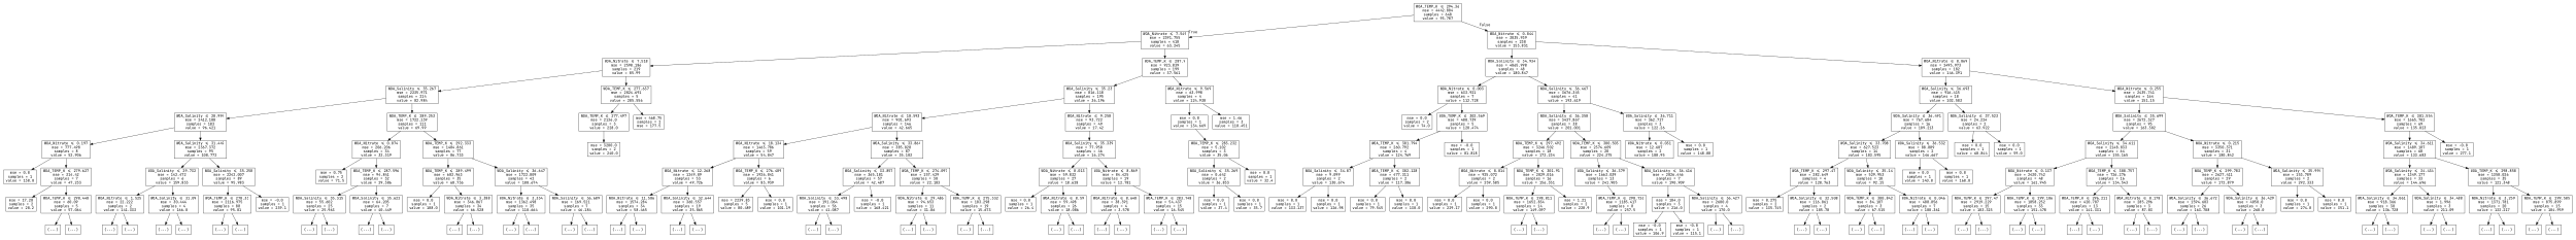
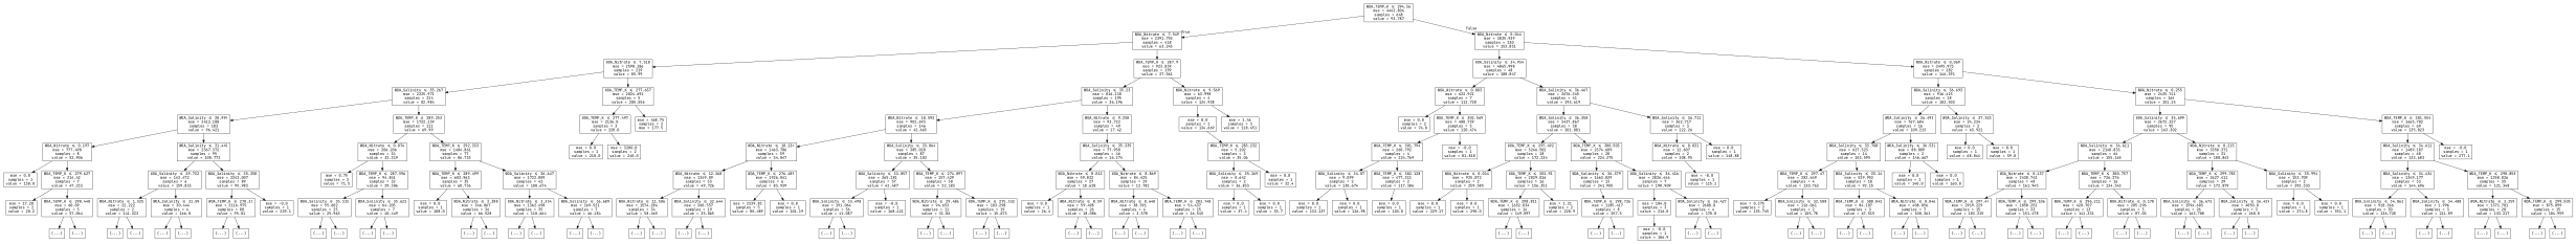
  digraph {
    fontname="JetBrains Mono"
    node [fontname="JetBrains Mono" shape=box]
    edge [fontname="JetBrains Mono"]
    n1 [label="WOA_TEMP_K <= 294.36\nmse = 4442.804\nsamples = 648\nvalue = 93.787"]
    n2 [label="WOA_Nitrate <= 7.549\nmse = 2391.755\nsamples = 418\nvalue = 63.245"]
    n3 [label="WOA_Nitrate <= 0.044\nmse = 3035.939\nsamples = 230\nvalue = 153.831"]
    n4 [label="WOA_Nitrate <= 7.518\nmse = 2590.186\nsamples = 219\nvalue = 85.99"]
    n5 [label="WOA_TEMP_K <= 287.9\nmse = 923.839\nsamples = 199\nvalue = 37.561"]
    n6 [label="WOA_Salinity <= 34.934\nmse = 4065.998\nsamples = 48\nvalue = 180.847"]
    n7 [label="WOA_Nitrate <= 0.069\nmse = 2495.973\nsamples = 182\nvalue = 146.391"]
    n8 [label="WOA_Salinity <= 35.267\nmse = 2235.971\nsamples = 214\nvalue = 82.984"]
    n9 [label="WOA_TEMP_K <= 277.637\nmse = 2024.691\nsamples = 5\nvalue = 205.556"]
    n10 [label="WOA_Salinity <= 35.23\nmse = 816.118\nsamples = 195\nvalue = 36.196"]
    n11 [label="WOA_Nitrate <= 9.569\nmse = 63.998\nsamples = 4\nvalue = 124.938"]
    n12 [label="WOA_Salinity <= 20.994\nmse = 2412.188\nsamples = 103\nvalue = 96.421"]
    n13 [label="WOA_TEMP_K <= 289.253\nmse = 1722.139\nsamples = 111\nvalue = 69.99"]
    n14 [label="WOA_TEMP_K <= 277.497\nmse = 2136.0\nsamples = 3\nvalue = 228.0"]
    n15 [label="mse = 468.75\nsamples = 2\nmse = 177.5"]
    n16 [label="WOA_Nitrate <= 0.197\nmse = 777.498\nsamples = 8\nvalue = 52.906"]
    n17 [label="WOA_Salinity <= 31.449\nmse = 2367.372\nsamples = 95\nvalue = 100.772"]
    n18 [label="WOA_Nitrate <= 0.074\nmse = 206.206\nsamples = 34\nvalue = 32.319"]
    n19 [label="WOA_TEMP_K <= 292.333\nmse = 1484.861\nsamples = 77\nvalue = 86.733"]
    n20 [label="mse = 0.0\nsamples = 1\nvalue = 138.0"]
    n21 [label="WOA_TEMP_K <= 279.627\nmse = 314.42\nsamples = 7\nvalue = 47.233"]
    n22 [label="WOA_Salinity <= 29.732\nmse = 142.472\nsamples = 6\nvalue = 159.833"]
    n23 [label="WOA_Salinity <= 35.258\nmse = 2242.007\nsamples = 89\nvalue = 95.983"]
    n24 [label="mse = 17.28\nsamples = 2\nvalue = 20.2"]
    n25 [label="WOA_TEMP_K <= 290.448\nmse = 60.09\nsamples = 5\nvalue = 57.064"]
    n26 [label="(...)"]
    n27 [label="(...)"]
    n28 [label="WOA_Nitrate <= 1.525\nmse = 22.222\nsamples = 2\nvalue = 141.333"]
    n29 [label="WOA_Salinity <= 31.09\nmse = 30.444\nsamples = 4\nvalue = 166.0"]
    n30 [label="WOA_TEMP_K <= 278.33\nmse = 2116.975\nsamples = 88\nvalue = 95.01"]
    n31 [label="mse = -0.0\nsamples = 1\nvalue = 239.1"]
    n32 [label="(...)"]
    n33 [label="(...)"]
    n34 [label="(...)"]
    n35 [label="(...)"]
    n36 [label="(...)"]
    n37 [label="(...)"]
    n38 [label="mse = 0.75\nsamples = 2\nvalue = 71.5"]
    n39 [label="WOA_TEMP_K <= 287.596\nmse = 94.841\nsamples = 32\nvalue = 29.306"]
    n40 [label="WOA_TEMP_K <= 289.499\nmse = 603.963\nsamples = 35\nvalue = 68.736"]
    n41 [label="WOA_Salinity <= 36.647\nmse = 1722.009\nsamples = 42\nvalue = 100.674"]
    n42 [label="WOA_Salinity <= 35.315\nmse = 55.602\nsamples = 25\nvalue = 25.963"]
    n43 [label="WOA_Salinity <= 35.622\nmse = 64.205\nsamples = 7\nvalue = 40.449"]
    n44 [label="(...)"]
    n45 [label="(...)"]
    n46 [label="(...)"]
    n47 [label="(...)"]
    n48 [label="mse = 0.0\nsamples = 1\nvalue = 188.0"]
    n49 [label="WOA_Nitrate <= 3.388\nmse = 346.867\nsamples = 34\nvalue = 66.528"]
    n50 [label="WOA_Nitrate <= 3.334\nmse = 1362.498\nsamples = 35\nvalue = 110.664"]
    n51 [label="WOA_Salinity <= 36.689\nmse = 169.521\nsamples = 7\nvalue = 46.184"]
    n52 [label="(...)"]
    n53 [label="(...)"]
    n54 [label="(...)"]
    n55 [label="(...)"]
    n56 [label="(...)"]
    n57 [label="(...)"]
+   n58 [label="mse = 0.0\nsamples = 1\nvalue = 210.0"]
    n59 [label="mse = 3200.0\nsamples = 2\nvalue = 240.0"]
    n60 [label="WOA_Nitrate <= 18.593\nmse = 901.693\nsamples = 146\nvalue = 42.665"]
    n61 [label="WOA_Nitrate <= 9.258\nmse = 93.722\nsamples = 49\nvalue = 17.42"]
    n62 [label="mse = 0.0\nsamples = 1\nvalue = 134.669"]
    n63 [label="mse = 1.46\nsamples = 3\nvalue = 118.451"]
    n64 [label="WOA_Nitrate <= 18.134\nmse = 1463.786\nsamples = 59\nvalue = 54.047"]
    n65 [label="WOA_Salinity <= 33.864\nmse = 385.028\nsamples = 87\nvalue = 35.103"]
    n66 [label="WOA_Salinity <= 35.339\nmse = 77.958\nsamples = 46\nvalue = 16.274"]
    n67 [label="WOA_Nitrate <= 12.268\nmse = 1249.09\nsamples = 53\nvalue = 49.726"]
    n68 [label="WOA_TEMP_K <= 276.489\nmse = 1926.041\nsamples = 6\nvalue = 83.939"]
    n69 [label="WOA_Salinity <= 33.857\nmse = 365.181\nsamples = 57\nvalue = 42.487"]
    n70 [label="WOA_TEMP_K <= 274.097\nmse = 157.429\nsamples = 30\nvalue = 22.183"]
    n71 [label="WOA_Nitrate <= 11.586\nmse = 1574.284\nsamples = 34\nvalue = 58.465"]
    n72 [label="WOA_Salinity <= 32.644\nmse = 360.557\nsamples = 19\nvalue = 35.065"]
    n73 [label="mse = 2239.83\nsamples = 5\nvalue = 80.489"]
    n74 [label="mse = 0.0\nsamples = 1\nvalue = 101.19"]
    n75 [label="(...)"]
    n76 [label="(...)"]
    n77 [label="(...)"]
    n78 [label="(...)"]
    n79 [label="WOA_Salinity <= 33.498\nmse = 191.064\nsamples = 56\nvalue = 41.087"]
    n80 [label="mse = -0.0\nsamples = 1\nvalue = 168.421"]
    n81 [label="WOA_Nitrate <= 29.486\nmse = 94.653\nsamples = 11\nvalue = 31.06"]
    n82 [label="WOA_TEMP_K <= 275.332\nmse = 103.298\nsamples = 19\nvalue = 15.673"]
    n83 [label="(...)"]
    n84 [label="(...)"]
    n85 [label="(...)"]
    n86 [label="(...)"]
    n87 [label="(...)"]
    n88 [label="(...)"]
    n89 [label="WOA_Nitrate <= 8.013\nmse = 59.832\nsamples = 27\nvalue = 18.628"]
    n90 [label="WOA_Nitrate <= 8.869\nmse = 84.425\nsamples = 19\nvalue = 12.781"]
    n91 [label="WOA_TEMP_K <= 283.232\nmse = 5.102\nsamples = 3\nvalue = 35.06"]
    n92 [label="WOA_Salinity <= 35.269\nmse = 0.642\nsamples = 2\nvalue = 36.833"]
    n93 [label="mse = 0.0\nsamples = 1\nvalue = 32.4"]
    n94 [label="mse = 0.0\nsamples = 1\nvalue = 26.4"]
    n95 [label="WOA_Nitrate <= 8.59\nmse = 59.498\nsamples = 26\nvalue = 18.086"]
    n96 [label="WOA_Nitrate <= 8.648\nmse = 38.391\nsamples = 4\nvalue = 3.578"]
    n97 [label="WOA_TEMP_K <= 283.748\nmse = 54.437\nsamples = 15\nvalue = 16.545"]
    n98 [label="(...)"]
    n99 [label="(...)"]
    n100 [label="(...)"]
    n101 [label="(...)"]
    n102 [label="(...)"]
    n103 [label="(...)"]
    n104 [label="mse = 0.0\nsamples = 1\nvalue = 37.4"]
    n105 [label="mse = 0.0\nsamples = 1\nvalue = 35.7"]
    n106 [label="WOA_Nitrate <= 0.003\nmse = 633.921\nsamples = 7\nvalue = 112.728"]
    n107 [label="WOA_Salinity <= 36.467\nmse = 3676.345\nsamples = 41\nvalue = 193.619"]
    n108 [label="WOA_Salinity <= 36.693\nmse = 916.415\nsamples = 18\nvalue = 102.503"]
    n109 [label="WOA_Nitrate <= 0.255\nmse = 2435.741\nsamples = 164\nvalue = 151.15"]
    n110 [label="mse = 0.0\nsamples = 2\nvalue = 74.0"]
    n111 [label="WOA_TEMP_K <= 302.569\nmse = 400.739\nsamples = 5\nvalue = 120.474"]
    n112 [label="WOA_Salinity <= 36.358\nmse = 3437.867\nsamples = 38\nvalue = 201.001"]
    n113 [label="WOA_Salinity <= 36.711\nmse = 362.717\nsamples = 3\nvalue = 122.26"]
    n114 [label="WOA_TEMP_K <= 301.794\nmse = 260.792\nsamples = 4\nvalue = 124.769"]
    n115 [label="mse = -0.0\nsamples = 1\nvalue = 81.818"]
    n116 [label="WOA_Salinity <= 34.87\nmse = 9.099\nsamples = 2\nvalue = 130.674"]
    n117 [label="WOA_TEMP_K <= 302.128\nmse = 477.311\nsamples = 2\nvalue = 117.386"]
    n118 [label="mse = 0.0\nsamples = 1\nvalue = 133.137"]
    n119 [label="mse = 0.0\nsamples = 1\nvalue = 126.98"]
-   n120 [label="mse = 0.0\nsamples = 1\nvalue = 79.545"]
    n121 [label="mse = 0.0\nsamples = 1\nvalue = 130.0"]
    n122 [label="WOA_TEMP_K <= 297.492\nmse = 3246.502\nsamples = 18\nvalue = 172.234"]
    n123 [label="WOA_TEMP_K <= 300.503\nmse = 2374.609\nsamples = 20\nvalue = 224.375"]
    n124 [label="WOA_Nitrate <= 0.031\nmse = 12.607\nsamples = 2\nvalue = 108.95"]
    n125 [label="mse = 0.0\nsamples = 1\nvalue = 148.88"]
    n126 [label="WOA_Nitrate <= 0.014\nmse = 925.072\nsamples = 2\nvalue = 259.585"]
    n127 [label="WOA_TEMP_K <= 301.91\nmse = 2029.016\nsamples = 16\nvalue = 156.351"]
    n128 [label="WOA_Salinity <= 36.379\nmse = 1663.039\nsamples = 13\nvalue = 241.905"]
    n129 [label="WOA_Salinity <= 36.416\nmse = 2026.446\nsamples = 7\nvalue = 190.909"]
    n130 [label="mse = 0.0\nsamples = 1\nvalue = 229.17"]
    n131 [label="mse = 0.0\nsamples = 1\nvalue = 290.0"]
    n132 [label="WOA_TEMP_K <= 298.811\nmse = 1652.834\nsamples = 14\nvalue = 149.097"]
    n133 [label="mse = 1.21\nsamples = 2\nvalue = 228.9"]
    n134 [label="(...)"]
    n135 [label="(...)"]
    n136 [label="WOA_TEMP_K <= 298.726\nmse = 1185.417\nsamples = 8\nvalue = 257.5"]
    n137 [label="mse = 184.0\nsamples = 3\nvalue = 216.0"]
    n138 [label="WOA_Salinity <= 36.427\nmse = 2600.0\nsamples = 4\nvalue = 170.0"]
    n139 [label="(...)"]
    n140 [label="(...)"]
    n141 [label="mse = -0.0\nsamples = 1\nvalue = 106.9"]
    n142 [label="(...)"]
    n143 [label="(...)"]
    n144 [label="mse = -0.0\nsamples = 1\nvalue = 115.1"]
    n145 [label="WOA_Salinity <= 36.491\nmse = 767.684\nsamples = 16\nvalue = 109.213"]
    n146 [label="WOA_Salinity <= 37.523\nmse = 24.224\nsamples = 2\nvalue = 63.922"]
    n147 [label="WOA_Salinity <= 35.699\nmse = 2672.327\nsamples = 95\nvalue = 163.302"]
    n148 [label="WOA_TEMP_K <= 301.554\nmse = 1665.702\nsamples = 69\nvalue = 135.023"]
    n149 [label="WOA_Salinity <= 33.708\nmse = 627.523\nsamples = 14\nvalue = 103.595"]
    n150 [label="WOA_Salinity <= 36.532\nmse = 88.889\nsamples = 2\nvalue = 146.667"]
    n151 [label="mse = 0.0\nsamples = 1\nvalue = 68.844"]
    n152 [label="mse = 0.0\nsamples = 1\nvalue = 59.0"]
    n153 [label="WOA_TEMP_K <= 297.47\nmse = 282.649\nsamples = 4\nvalue = 120.763"]
    n154 [label="WOA_Salinity <= 35.14\nmse = 529.953\nsamples = 10\nvalue = 92.15"]
    n155 [label="mse = 0.0\nsamples = 1\nvalue = 140.0"]
    n156 [label="mse = 0.0\nsamples = 1\nvalue = 160.0"]
    n157 [label="mse = 0.275\nsamples = 2\nvalue = 135.745"]
    n158 [label="WOA_Salinity <= 32.508\nmse = 116.061\nsamples = 2\nvalue = 105.78"]
    n159 [label="WOA_TEMP_K <= 300.842\nmse = 84.107\nsamples = 3\nvalue = 67.515"]
    n160 [label="WOA_Nitrate <= 0.046\nmse = 408.856\nsamples = 7\nvalue = 100.361"]
    n161 [label="(...)"]
    n162 [label="(...)"]
    n163 [label="(...)"]
    n164 [label="(...)"]
    n165 [label="(...)"]
    n166 [label="(...)"]
    n167 [label="WOA_Salinity <= 34.611\nmse = 2148.833\nsamples = 64\nvalue = 155.165"]
    n168 [label="WOA_Nitrate <= 0.215\nmse = 3350.371\nsamples = 31\nvalue = 180.842"]
    n169 [label="WOA_Salinity <= 34.611\nmse = 1489.187\nsamples = 68\nvalue = 133.683"]
    n170 [label="mse = -0.0\nsamples = 1\nvalue = 277.1"]
    n171 [label="WOA_Nitrate <= 0.137\nmse = 2430.742\nsamples = 48\nvalue = 161.945"]
    n172 [label="WOA_TEMP_K <= 300.757\nmse = 726.276\nsamples = 16\nvalue = 134.543"]
    n173 [label="WOA_TEMP_K <= 299.783\nmse = 2627.411\nsamples = 29\nvalue = 172.879"]
    n174 [label="WOA_Salinity <= 35.994\nmse = 153.709\nsamples = 2\nvalue = 292.333"]
    n175 [label="WOA_TEMP_K <= 297.47\nmse = 2919.229\nsamples = 15\nvalue = 183.315"]
    n176 [label="WOA_TEMP_K <= 299.106\nmse = 1858.252\nsamples = 33\nvalue = 151.478"]
    n177 [label="WOA_TEMP_K <= 296.211\nmse = 420.707\nsamples = 13\nvalue = 141.331"]
    n178 [label="WOA_Nitrate <= 0.178\nmse = 285.296\nsamples = 3\nvalue = 87.03"]
    n179 [label="(...)"]
    n180 [label="(...)"]
    n181 [label="(...)"]
    n182 [label="(...)"]
    n183 [label="(...)"]
    n184 [label="(...)"]
    n185 [label="(...)"]
    n186 [label="(...)"]
    n187 [label="WOA_Salinity <= 36.672\nmse = 1594.603\nsamples = 26\nvalue = 163.708"]
    n188 [label="WOA_Salinity <= 36.429\nmse = 4050.0\nsamples = 3\nvalue = 260.0"]
    n189 [label="mse = 0.0\nsamples = 1\nvalue = 274.8"]
    n190 [label="mse = 0.0\nsamples = 1\nvalue = 351.1"]
    n191 [label="(...)"]
    n192 [label="(...)"]
    n193 [label="(...)"]
    n194 [label="(...)"]
    n195 [label="WOA_Salinity <= 34.434\nmse = 1349.177\nsamples = 33\nvalue = 144.696"]
    n196 [label="WOA_TEMP_K <= 298.858\nmse = 1358.026\nsamples = 35\nvalue = 121.348"]
    n197 [label="WOA_Salinity <= 34.061\nmse = 918.366\nsamples = 30\nvalue = 136.728"]
    n198 [label="WOA_Salinity <= 34.488\nmse = 1.996\nsamples = 3\nvalue = 211.09"]
    n199 [label="WOA_Nitrate <= 3.259\nmse = 1371.781\nsamples = 20\nvalue = 133.217"]
    n200 [label="WOA_TEMP_K <= 299.505\nmse = 875.899\nsamples = 15\nvalue = 104.959"]
    n201 [label="(...)"]
    n202 [label="(...)"]
    n203 [label="(...)"]
    n204 [label="(...)"]
    n205 [label="(...)"]
    n206 [label="(...)"]
    n207 [label="(...)"]
    n208 [label="(...)"]
    n1 -> n2 [headlabel=True labelangle=45 labeldistance=2.5]
    n1 -> n3 [headlabel=False labelangle=-45 labeldistance=2.5]
    n2 -> n4
    n2 -> n5
    n3 -> n6
    n3 -> n7
    n4 -> n8
    n4 -> n9
    n5 -> n10
    n5 -> n11
    n6 -> n106
    n6 -> n107
    n7 -> n108
    n7 -> n109
    n8 -> n12
    n8 -> n13
    n9 -> n14
    n9 -> n15
    n10 -> n60
    n10 -> n61
    n11 -> n62
    n11 -> n63
    n12 -> n16
    n12 -> n17
    n13 -> n18
    n13 -> n19
+   n14 -> n58
    n14 -> n59
    n16 -> n20
    n16 -> n21
    n17 -> n22
    n17 -> n23
    n18 -> n38
    n18 -> n39
    n19 -> n40
    n19 -> n41
    n21 -> n24
    n21 -> n25
    n22 -> n28
    n22 -> n29
    n23 -> n30
    n23 -> n31
    n25 -> n26
    n25 -> n27
    n28 -> n32
    n28 -> n33
    n29 -> n34
    n29 -> n35
    n30 -> n36
    n30 -> n37
    n39 -> n42
    n39 -> n43
    n40 -> n48
    n40 -> n49
    n41 -> n50
    n41 -> n51
    n42 -> n44
    n42 -> n45
    n43 -> n46
    n43 -> n47
    n49 -> n52
    n49 -> n53
    n50 -> n54
    n50 -> n55
    n51 -> n56
    n51 -> n57
    n60 -> n64
    n60 -> n65
    n61 -> n66
    n62 -> n91
    n64 -> n67
    n64 -> n68
    n65 -> n69
    n65 -> n70
    n66 -> n89
    n66 -> n90
    n67 -> n71
    n67 -> n72
    n68 -> n73
    n68 -> n74
    n69 -> n79
    n69 -> n80
    n70 -> n81
    n70 -> n82
    n71 -> n75
    n71 -> n76
    n72 -> n77
    n72 -> n78
    n79 -> n83
    n79 -> n84
    n81 -> n85
    n81 -> n86
    n82 -> n87
    n82 -> n88
    n89 -> n94
    n89 -> n95
    n90 -> n96
    n90 -> n97
    n91 -> n92
    n91 -> n93
    n92 -> n104
    n92 -> n105
    n95 -> n98
    n95 -> n99
    n96 -> n100
    n96 -> n101
    n97 -> n102
    n97 -> n103
    n106 -> n110
    n106 -> n111
    n107 -> n112
    n107 -> n113
    n108 -> n145
    n108 -> n146
    n109 -> n147
    n109 -> n148
    n111 -> n114
    n111 -> n115
    n112 -> n122
    n112 -> n123
    n113 -> n124
    n113 -> n125
    n114 -> n116
    n114 -> n117
    n116 -> n118
    n116 -> n119
-   n117 -> n120
    n117 -> n121
    n122 -> n126
    n122 -> n127
    n123 -> n128
    n123 -> n129
-   n137 -> n144
+   n124 -> n144
    n126 -> n130
    n126 -> n131
    n127 -> n132
    n127 -> n133
    n128 -> n136
    n129 -> n137
    n129 -> n138
    n132 -> n134
    n132 -> n135
    n136 -> n139
    n136 -> n140
    n137 -> n141
    n138 -> n142
    n138 -> n143
    n145 -> n149
    n145 -> n150
    n146 -> n151
    n146 -> n152
    n147 -> n167
    n147 -> n168
    n148 -> n169
    n148 -> n170
    n149 -> n153
    n149 -> n154
    n150 -> n155
    n150 -> n156
    n153 -> n157
    n153 -> n158
    n154 -> n159
    n154 -> n160
    n158 -> n161
    n158 -> n162
    n159 -> n163
    n159 -> n164
    n160 -> n165
    n160 -> n166
    n167 -> n171
    n167 -> n172
    n168 -> n173
    n168 -> n174
    n169 -> n195
    n169 -> n196
    n171 -> n175
    n171 -> n176
    n172 -> n177
    n172 -> n178
    n173 -> n187
    n173 -> n188
    n174 -> n189
    n174 -> n190
    n175 -> n179
    n175 -> n180
    n176 -> n181
    n176 -> n182
    n177 -> n183
    n177 -> n184
    n178 -> n185
    n178 -> n186
    n187 -> n191
    n187 -> n192
    n188 -> n193
    n188 -> n194
    n195 -> n197
    n195 -> n198
    n196 -> n199
    n196 -> n200
    n197 -> n201
    n197 -> n202
    n198 -> n203
    n198 -> n204
    n199 -> n205
    n199 -> n206
    n200 -> n207
    n200 -> n208
  }
